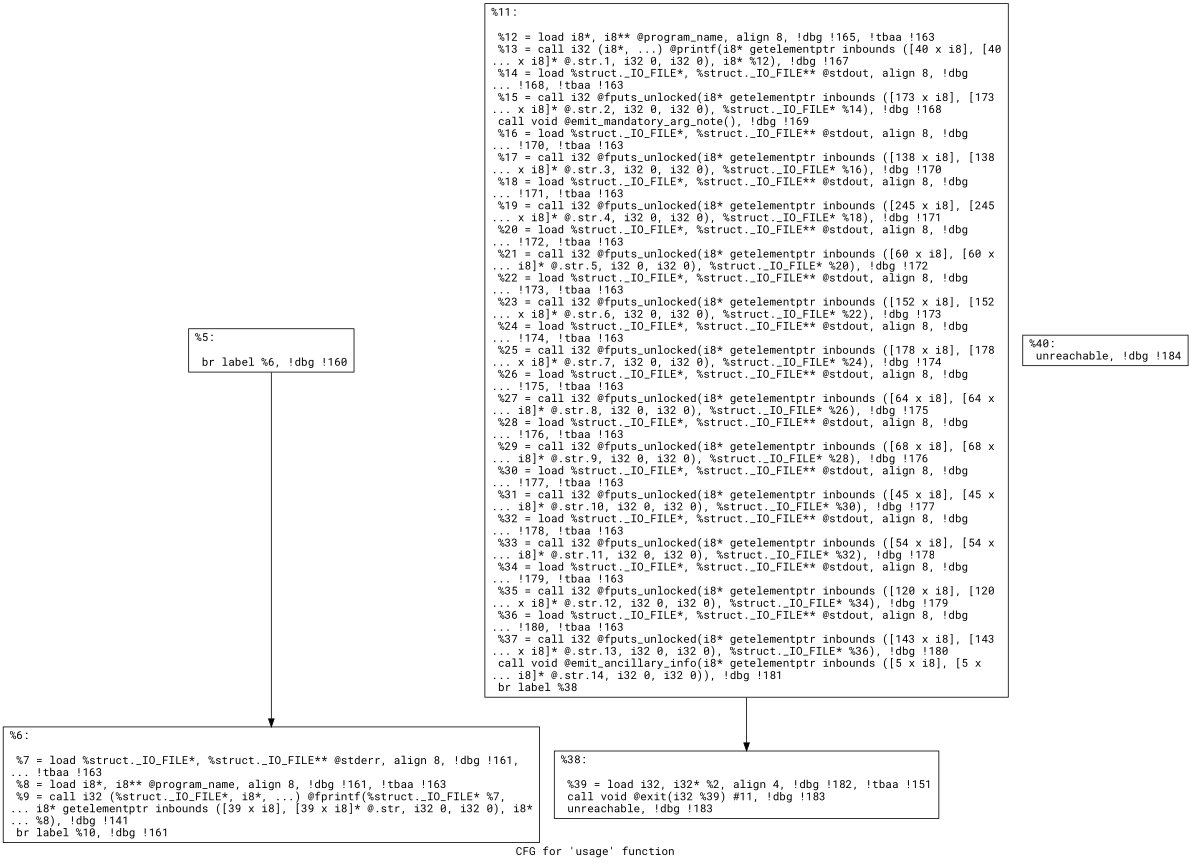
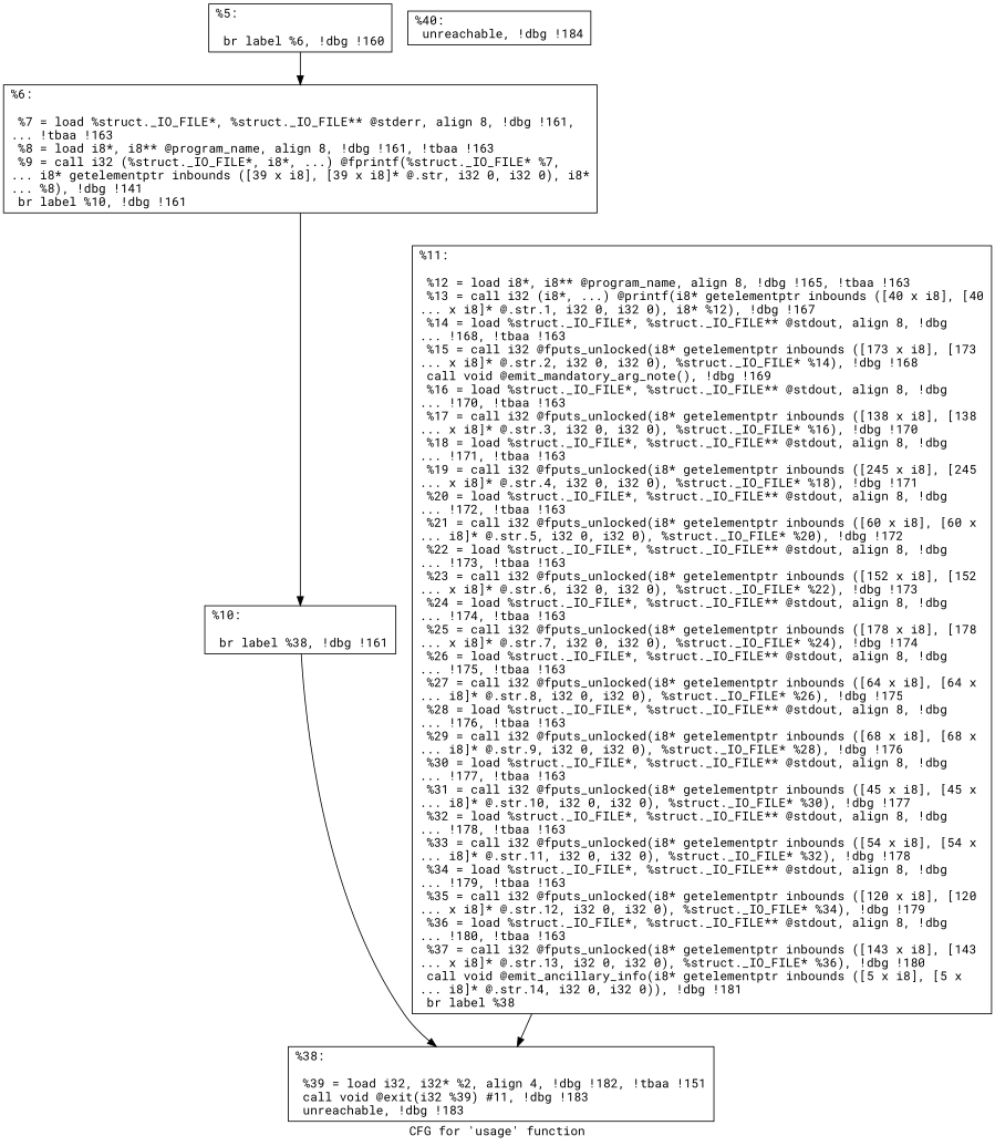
  digraph {
    fontname="Roboto Mono"
    label="CFG for 'usage' function"
    node [fontname="Roboto Mono" shape=record]
    edge [fontname="Roboto Mono"]
    n1 [label="{%5:\l\l  br label %6, !dbg !160\l}"]
    n2 [label="{%6:\l\l  %7 = load %struct._IO_FILE*, %struct._IO_FILE** @stderr, align 8, !dbg !161,\l... !tbaa !163\l  %8 = load i8*, i8** @program_name, align 8, !dbg !161, !tbaa !163\l  %9 = call i32 (%struct._IO_FILE*, i8*, ...) @fprintf(%struct._IO_FILE* %7,\l... i8* getelementptr inbounds ([39 x i8], [39 x i8]* @.str, i32 0, i32 0), i8*\l... %8), !dbg !141\l  br label %10, !dbg !161\l}"]
    n3 [label="{%11:\l\l  %12 = load i8*, i8** @program_name, align 8, !dbg !165, !tbaa !163\l  %13 = call i32 (i8*, ...) @printf(i8* getelementptr inbounds ([40 x i8], [40\l... x i8]* @.str.1, i32 0, i32 0), i8* %12), !dbg !167\l  %14 = load %struct._IO_FILE*, %struct._IO_FILE** @stdout, align 8, !dbg\l... !168, !tbaa !163\l  %15 = call i32 @fputs_unlocked(i8* getelementptr inbounds ([173 x i8], [173\l... x i8]* @.str.2, i32 0, i32 0), %struct._IO_FILE* %14), !dbg !168\l  call void @emit_mandatory_arg_note(), !dbg !169\l  %16 = load %struct._IO_FILE*, %struct._IO_FILE** @stdout, align 8, !dbg\l... !170, !tbaa !163\l  %17 = call i32 @fputs_unlocked(i8* getelementptr inbounds ([138 x i8], [138\l... x i8]* @.str.3, i32 0, i32 0), %struct._IO_FILE* %16), !dbg !170\l  %18 = load %struct._IO_FILE*, %struct._IO_FILE** @stdout, align 8, !dbg\l... !171, !tbaa !163\l  %19 = call i32 @fputs_unlocked(i8* getelementptr inbounds ([245 x i8], [245\l... x i8]* @.str.4, i32 0, i32 0), %struct._IO_FILE* %18), !dbg !171\l  %20 = load %struct._IO_FILE*, %struct._IO_FILE** @stdout, align 8, !dbg\l... !172, !tbaa !163\l  %21 = call i32 @fputs_unlocked(i8* getelementptr inbounds ([60 x i8], [60 x\l... i8]* @.str.5, i32 0, i32 0), %struct._IO_FILE* %20), !dbg !172\l  %22 = load %struct._IO_FILE*, %struct._IO_FILE** @stdout, align 8, !dbg\l... !173, !tbaa !163\l  %23 = call i32 @fputs_unlocked(i8* getelementptr inbounds ([152 x i8], [152\l... x i8]* @.str.6, i32 0, i32 0), %struct._IO_FILE* %22), !dbg !173\l  %24 = load %struct._IO_FILE*, %struct._IO_FILE** @stdout, align 8, !dbg\l... !174, !tbaa !163\l  %25 = call i32 @fputs_unlocked(i8* getelementptr inbounds ([178 x i8], [178\l... x i8]* @.str.7, i32 0, i32 0), %struct._IO_FILE* %24), !dbg !174\l  %26 = load %struct._IO_FILE*, %struct._IO_FILE** @stdout, align 8, !dbg\l... !175, !tbaa !163\l  %27 = call i32 @fputs_unlocked(i8* getelementptr inbounds ([64 x i8], [64 x\l... i8]* @.str.8, i32 0, i32 0), %struct._IO_FILE* %26), !dbg !175\l  %28 = load %struct._IO_FILE*, %struct._IO_FILE** @stdout, align 8, !dbg\l... !176, !tbaa !163\l  %29 = call i32 @fputs_unlocked(i8* getelementptr inbounds ([68 x i8], [68 x\l... i8]* @.str.9, i32 0, i32 0), %struct._IO_FILE* %28), !dbg !176\l  %30 = load %struct._IO_FILE*, %struct._IO_FILE** @stdout, align 8, !dbg\l... !177, !tbaa !163\l  %31 = call i32 @fputs_unlocked(i8* getelementptr inbounds ([45 x i8], [45 x\l... i8]* @.str.10, i32 0, i32 0), %struct._IO_FILE* %30), !dbg !177\l  %32 = load %struct._IO_FILE*, %struct._IO_FILE** @stdout, align 8, !dbg\l... !178, !tbaa !163\l  %33 = call i32 @fputs_unlocked(i8* getelementptr inbounds ([54 x i8], [54 x\l... i8]* @.str.11, i32 0, i32 0), %struct._IO_FILE* %32), !dbg !178\l  %34 = load %struct._IO_FILE*, %struct._IO_FILE** @stdout, align 8, !dbg\l... !179, !tbaa !163\l  %35 = call i32 @fputs_unlocked(i8* getelementptr inbounds ([120 x i8], [120\l... x i8]* @.str.12, i32 0, i32 0), %struct._IO_FILE* %34), !dbg !179\l  %36 = load %struct._IO_FILE*, %struct._IO_FILE** @stdout, align 8, !dbg\l... !180, !tbaa !163\l  %37 = call i32 @fputs_unlocked(i8* getelementptr inbounds ([143 x i8], [143\l... x i8]* @.str.13, i32 0, i32 0), %struct._IO_FILE* %36), !dbg !180\l  call void @emit_ancillary_info(i8* getelementptr inbounds ([5 x i8], [5 x\l... i8]* @.str.14, i32 0, i32 0)), !dbg !181\l  br label %38\l}"]
    n4 [label="{%38:\l\l  %39 = load i32, i32* %2, align 4, !dbg !182, !tbaa !151\l  call void @exit(i32 %39) #11, !dbg !183\l  unreachable, !dbg !183\l}"]
+   n5 [label="{%10:\l\l  br label %38, !dbg !161\l}"]
    n6 [label="{%40:                                                  \l  unreachable, !dbg !184\l}"]
    n1 -> n2
+   n2 -> n5
    n3 -> n4
+   n5 -> n4
  }
